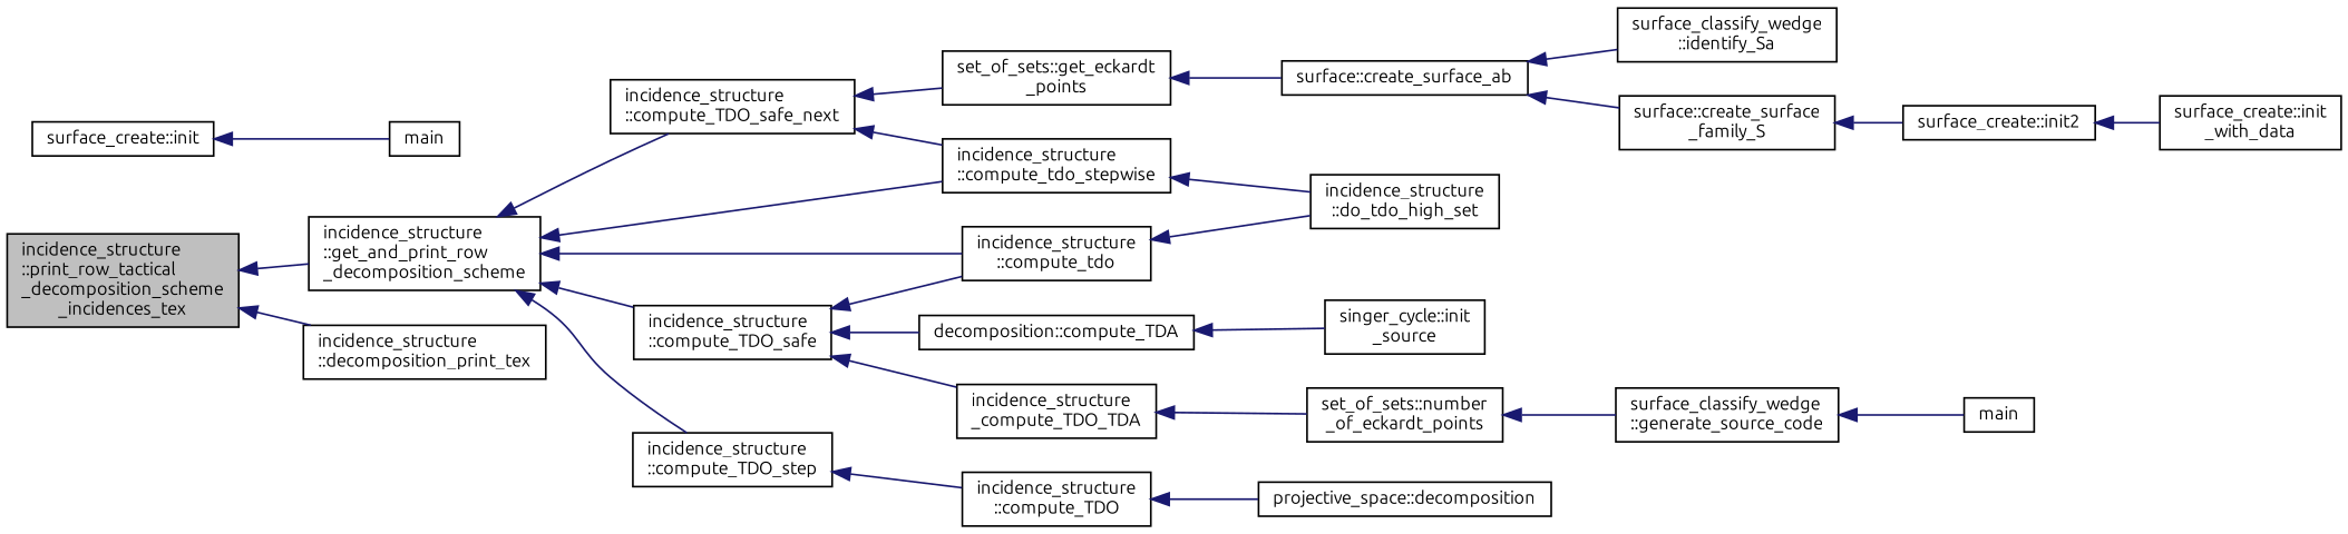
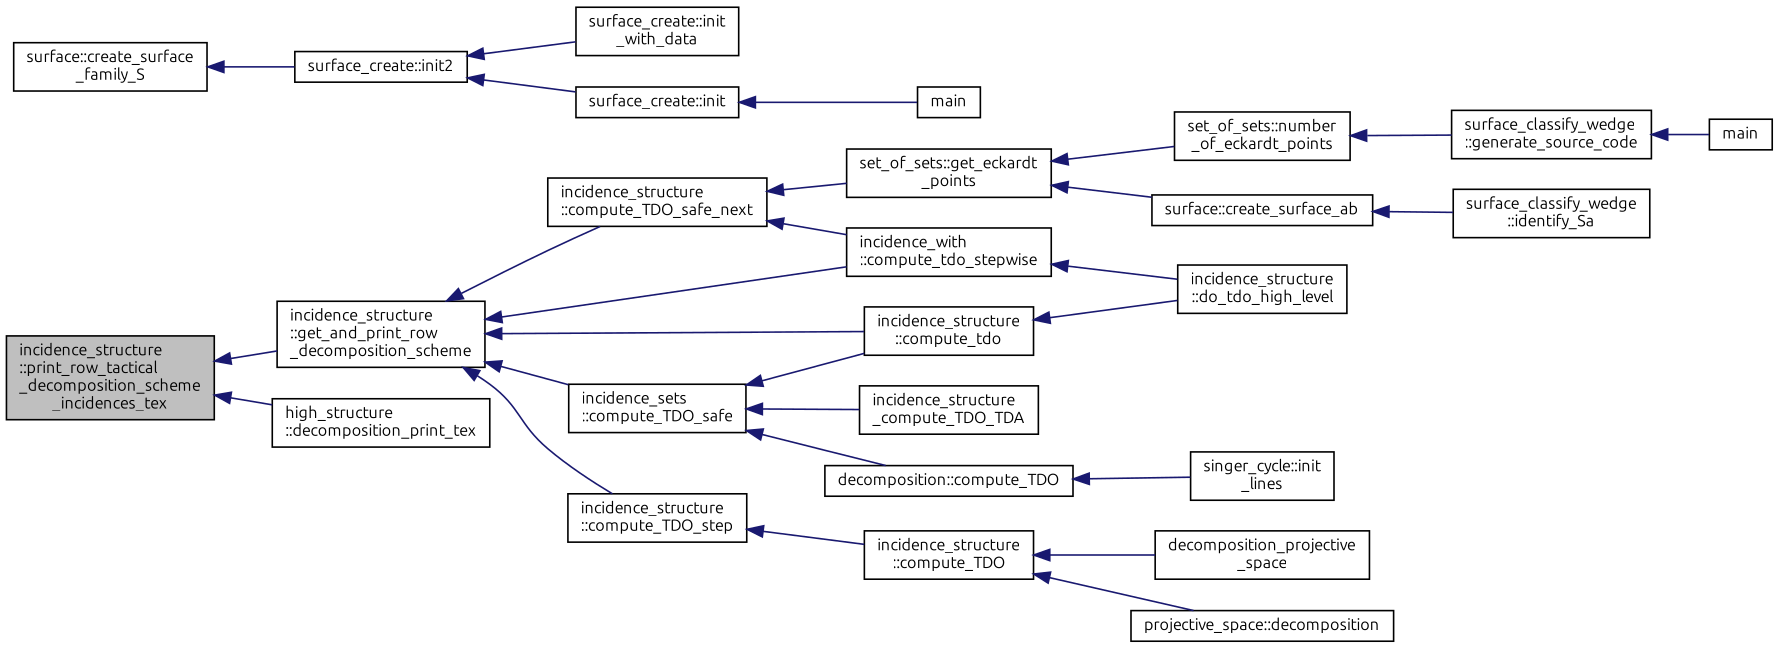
  digraph {
    fontname=Ubuntu
    rankdir=LR
    node [color=black fillcolor=white fontname=Ubuntu fontsize=10 shape=record style=filled]
    edge [color=midnightblue dir=back fontname=Ubuntu fontsize=10 labelfontname=Helvetica labelfontsize=10 style=solid]
    n1 [fillcolor=grey75 fontcolor=black height=0.2 label="incidence_structure\l::print_row_tactical\l_decomposition_scheme\l_incidences_tex" width=0.4]
    n2 [height=0.2 label="incidence_structure\l::get_and_print_row\l_decomposition_scheme" width=0.4]
-   n3 [height=0.2 label="incidence_structure\l::decomposition_print_tex" width=0.4]
+   n3 [height=0.2 label="high_structure\l::decomposition_print_tex" width=0.4]
    n4 [height=0.2 label="incidence_structure\l::compute_TDO_safe_next" width=0.4]
-   n5 [height=0.2 label="incidence_structure\l::compute_tdo_stepwise" width=0.4]
-   n6 [height=0.2 label="incidence_structure\l::compute_TDO_safe" width=0.4]
+   n5 [height=0.2 label="incidence_with\l::compute_tdo_stepwise" width=0.4]
+   n6 [height=0.2 label="incidence_sets\l::compute_TDO_safe" width=0.4]
    n7 [height=0.2 label="incidence_structure\l::compute_tdo" width=0.4]
    n8 [height=0.2 label="incidence_structure\l::compute_TDO_step" width=0.4]
    n9 [height=0.2 label="set_of_sets::get_eckardt\l_points" width=0.4]
-   n10 [height=0.2 label="incidence_structure\l::do_tdo_high_set" width=0.4]
-   n11 [height=0.2 label="decomposition::compute_TDA" width=0.4]
+   n10 [height=0.2 label="incidence_structure\l::do_tdo_high_level" width=0.4]
+   n11 [height=0.2 label="decomposition::compute_TDO" width=0.4]
    n12 [height=0.2 label="incidence_structure\l_compute_TDO_TDA" width=0.4]
    n13 [height=0.2 label="incidence_structure\l::compute_TDO" width=0.4]
    n14 [height=0.2 label="set_of_sets::number\l_of_eckardt_points" width=0.4]
    n15 [height=0.2 label="surface::create_surface_ab" width=0.4]
-   n16 [height=0.2 label="singer_cycle::init\l_source" width=0.4]
+   n16 [height=0.2 label="singer_cycle::init\l_lines" width=0.4]
    n17 [height=0.2 label="surface_classify_wedge\l::generate_source_code" width=0.4]
    n18 [height=0.2 label="surface::create_surface\l_family_S" width=0.4]
    n19 [height=0.2 label="surface_classify_wedge\l::identify_Sa" width=0.4]
    n20 [height=0.2 label=main width=0.4]
    n21 [height=0.2 label="surface_create::init2" width=0.4]
    n22 [height=0.2 label="surface_create::init\l_with_data" width=0.4]
    n23 [height=0.2 label="surface_create::init" width=0.4]
    n24 [height=0.2 label=main width=0.4]
+   n25 [height=0.2 label="decomposition_projective\l_space" width=0.4]
    n26 [height=0.2 label="projective_space::decomposition" width=0.4]
    n1 -> n2
    n1 -> n3
    n2 -> n4
    n2 -> n5
    n2 -> n6
    n2 -> n7
    n2 -> n8
    n4 -> n5
    n4 -> n9
    n5 -> n10
    n6 -> n7
    n6 -> n11
    n6 -> n12
    n7 -> n10
    n8 -> n13
-   n12 -> n14
+   n9 -> n14
    n9 -> n15
    n11 -> n16
+   n13 -> n25
    n13 -> n26
    n14 -> n17
-   n15 -> n18
    n15 -> n19
    n17 -> n20
    n18 -> n21
    n21 -> n22
+   n21 -> n23
    n23 -> n24
  }
